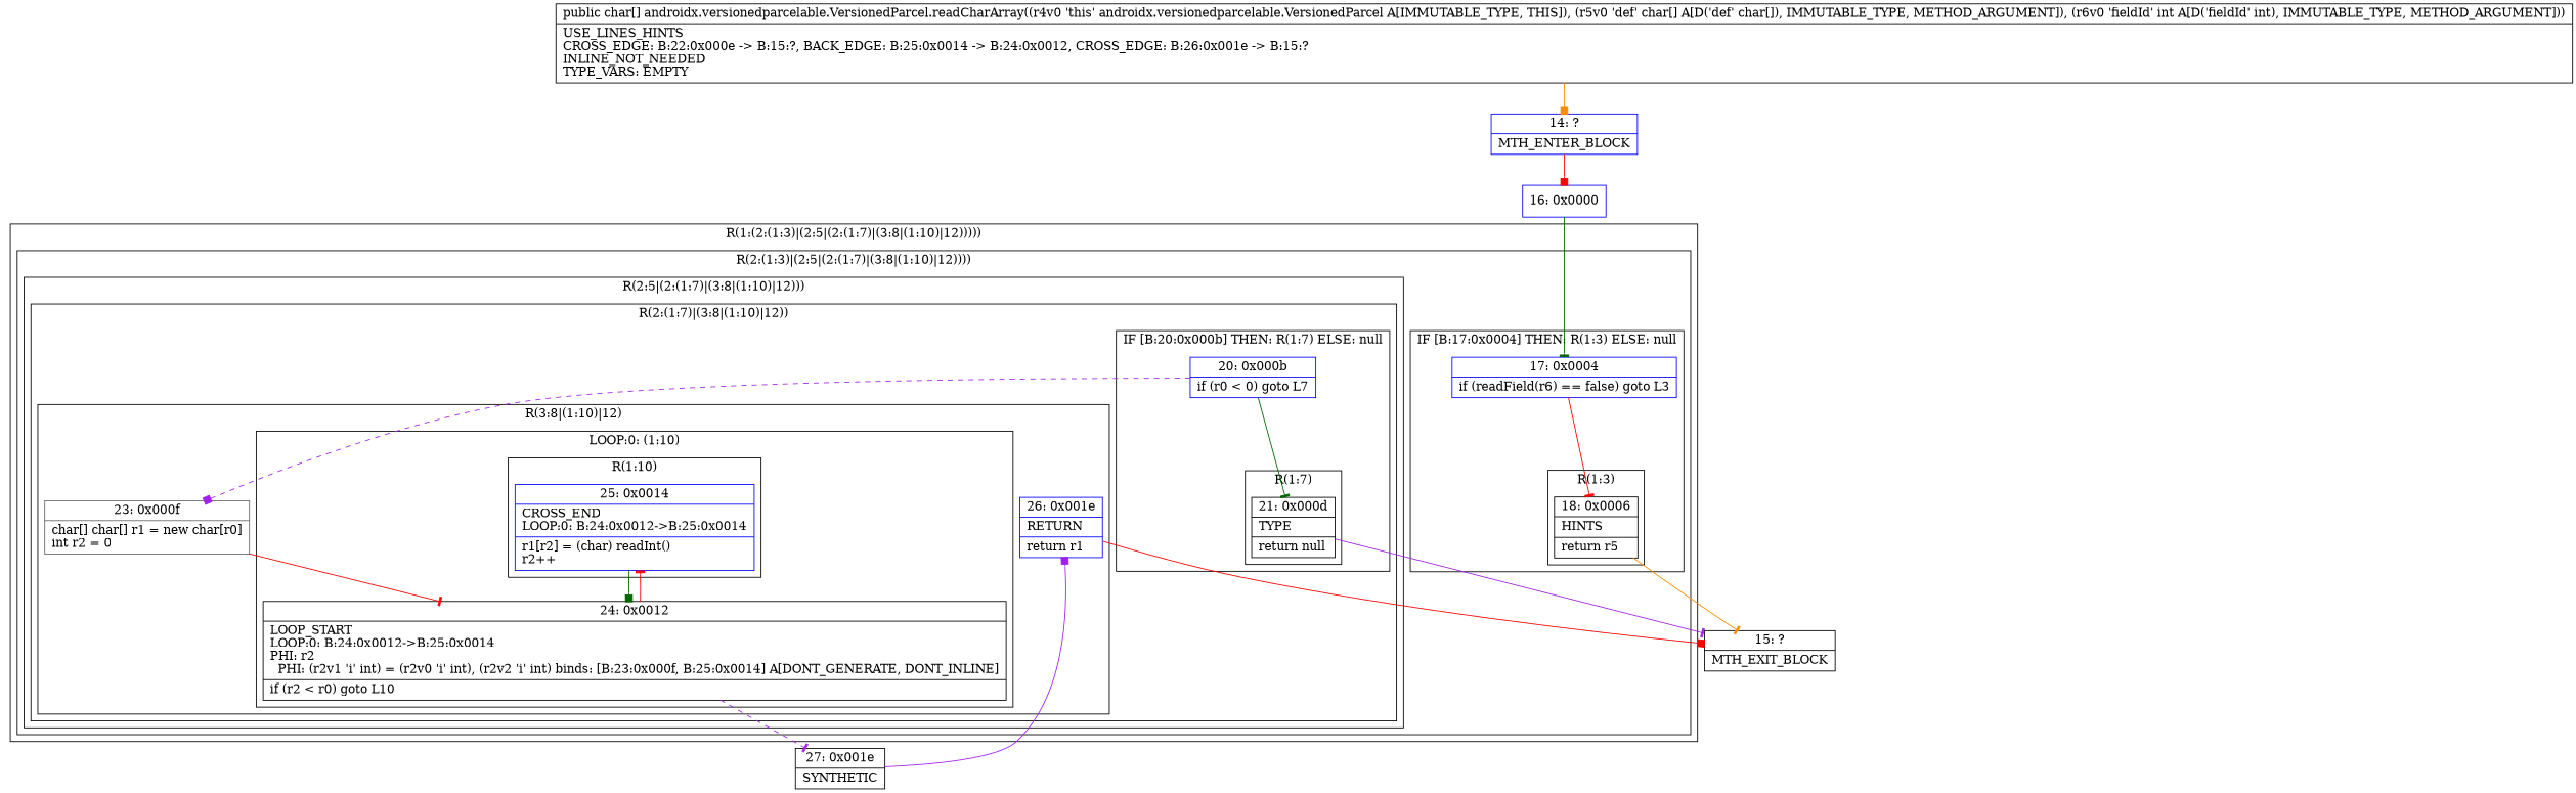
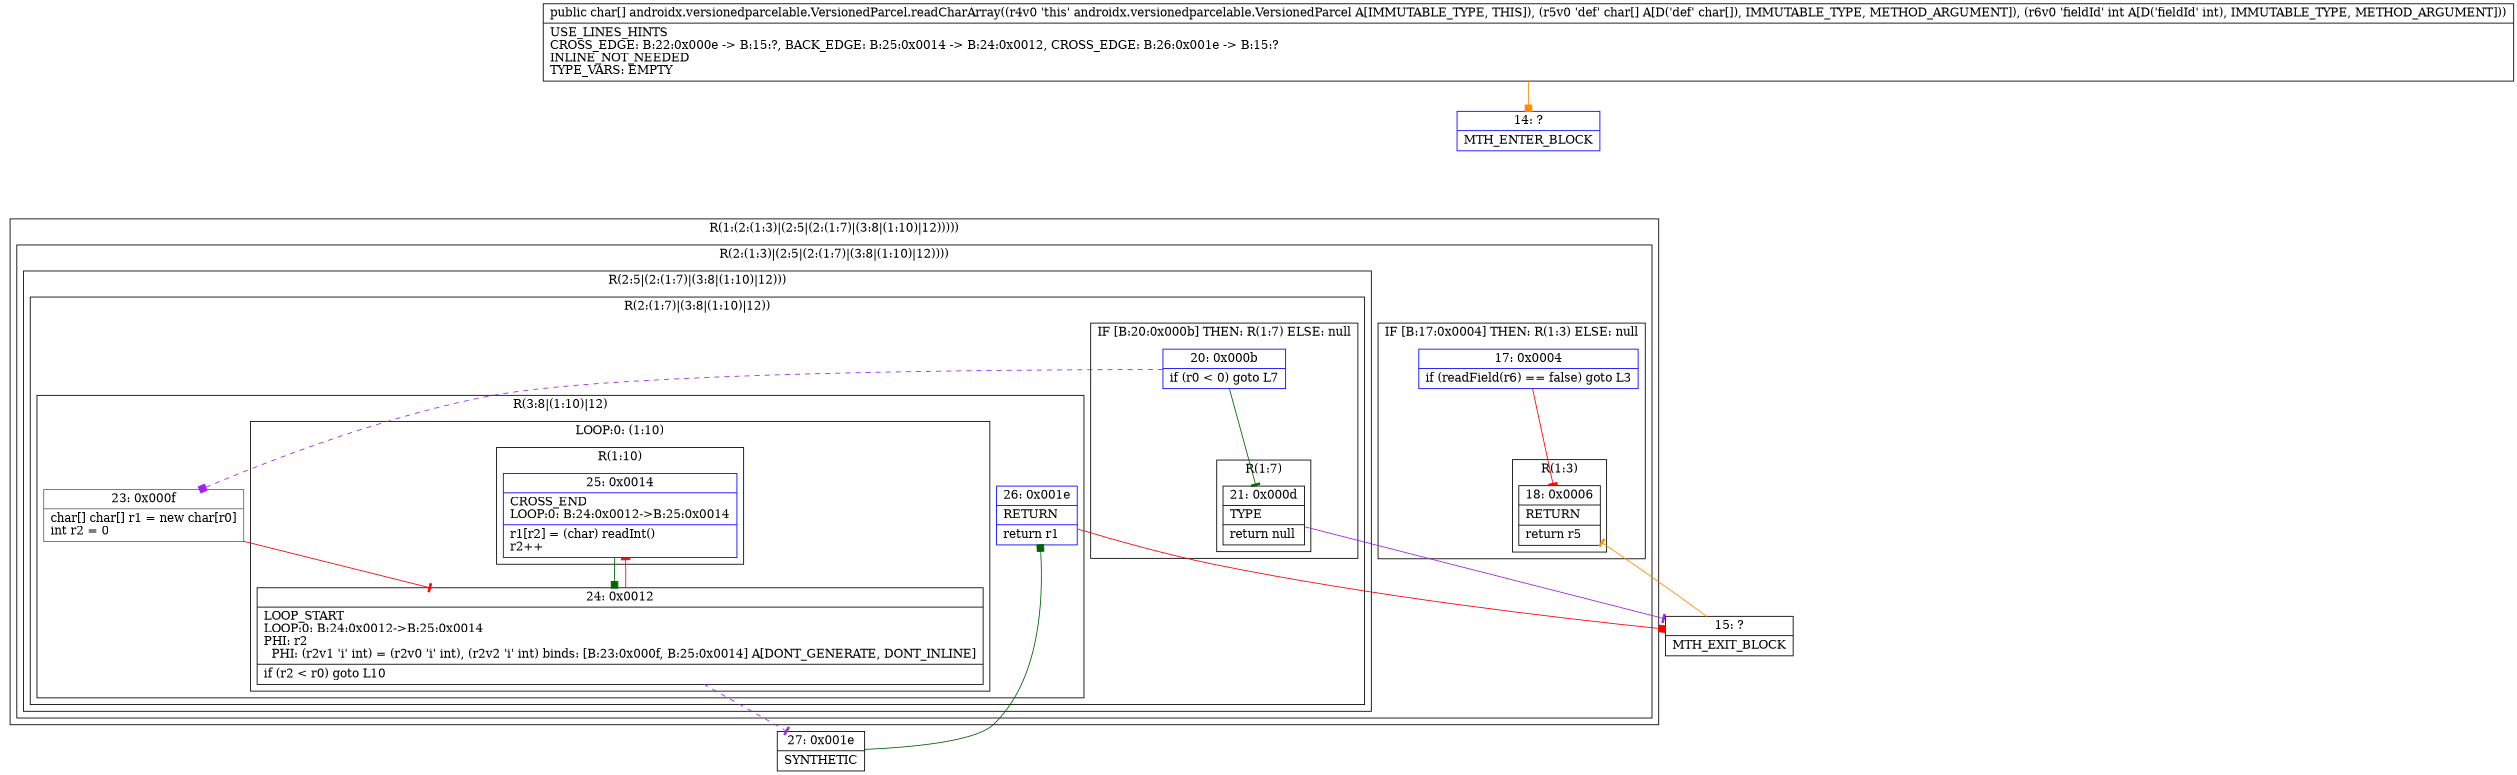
  digraph {
    node [color=black shape=record]
    edge [arrowhead=tee color=red]
-   n1 [label="{18\:\ 0x0006|HINTS\l|return r5\l}"]
+   n1 [label="{18\:\ 0x0006|RETURN\l|return r5\l}"]
    n2 [color=blue label="{17\:\ 0x0004|if (readField(r6) == false) goto L3\l}"]
    n3 [label="{21\:\ 0x000d|TYPE\l|return null\l}"]
    n4 [color=blue label="{20\:\ 0x000b|if (r0 \< 0) goto L7\l}"]
    n5 [color=blue label="{25\:\ 0x0014|CROSS_END\lLOOP:0: B:24:0x0012\-\>B:25:0x0014\l|r1[r2] = (char) readInt()\lr2++\l}"]
    n6 [label="{24\:\ 0x0012|LOOP_START\lLOOP:0: B:24:0x0012\-\>B:25:0x0014\lPHI: r2 \l  PHI: (r2v1 'i' int) = (r2v0 'i' int), (r2v2 'i' int) binds: [B:23:0x000f, B:25:0x0014] A[DONT_GENERATE, DONT_INLINE]\l|if (r2 \< r0) goto L10\l}"]
    n7 [color=gray40 label="{23\:\ 0x000f|char[] char[] r1 = new char[r0]\lint r2 = 0\l}"]
    n8 [color=blue label="{26\:\ 0x001e|RETURN\l|return r1\l}"]
    n9 [label="{15\:\ ?|MTH_EXIT_BLOCK\l}"]
    n10 [label="{27\:\ 0x001e|SYNTHETIC\l}"]
    n11 [color=blue label="{14\:\ ?|MTH_ENTER_BLOCK\l}"]
-   n12 [color=blue label="{16\:\ 0x0000}"]
    n13 [label="{public char[] androidx.versionedparcelable.VersionedParcel.readCharArray((r4v0 'this' androidx.versionedparcelable.VersionedParcel A[IMMUTABLE_TYPE, THIS]), (r5v0 'def' char[] A[D('def' char[]), IMMUTABLE_TYPE, METHOD_ARGUMENT]), (r6v0 'fieldId' int A[D('fieldId' int), IMMUTABLE_TYPE, METHOD_ARGUMENT]))  | USE_LINES_HINTS\lCROSS_EDGE: B:22:0x000e \-\> B:15:?, BACK_EDGE: B:25:0x0014 \-\> B:24:0x0012, CROSS_EDGE: B:26:0x001e \-\> B:15:?\lINLINE_NOT_NEEDED\lTYPE_VARS: EMPTY\l}"]
    subgraph cluster_1 {
      label="R(1:(2:(1:3)|(2:5|(2:(1:7)|(3:8|(1:10)|12)))))"
      subgraph cluster_2 {
        label="R(2:(1:3)|(2:5|(2:(1:7)|(3:8|(1:10)|12))))"
        subgraph cluster_3 {
          label="IF [B:17:0x0004] THEN: R(1:3) ELSE: null"
          n2
          subgraph cluster_4 {
            label="R(1:3)"
            n1
          }
        }
        subgraph cluster_5 {
          label="R(2:5|(2:(1:7)|(3:8|(1:10)|12)))"
          subgraph cluster_6 {
            label="R(2:(1:7)|(3:8|(1:10)|12))"
            subgraph cluster_7 {
              label="IF [B:20:0x000b] THEN: R(1:7) ELSE: null"
              n4
              subgraph cluster_8 {
                label="R(1:7)"
                n3
              }
            }
            subgraph cluster_9 {
              label="R(3:8|(1:10)|12)"
              n7
              n8
              subgraph cluster_10 {
                label="LOOP:0: (1:10)"
                n6
                subgraph cluster_11 {
                  label="R(1:10)"
                  n5
                }
              }
            }
          }
        }
      }
    }
-   n1 -> n9 [color=darkorange]
+   n9 -> n1 [color=darkorange]
    n2 -> n1
    n3 -> n9 [color=purple]
    n4 -> n3 [color=darkgreen]
    n4 -> n7 [arrowhead=box color=purple style=dashed]
    n5 -> n6 [arrowhead=box color=darkgreen]
    n6 -> n5
    n6 -> n10 [color=purple style=dashed]
    n7 -> n6
    n8 -> n9 [arrowhead=box]
-   n10 -> n8 [arrowhead=box color=purple]
-   n11 -> n12 [arrowhead=box]
-   n12 -> n2 [color=darkgreen]
+   n10 -> n8 [arrowhead=box color=darkgreen]
    n13 -> n11 [arrowhead=box color=darkorange]
  }
